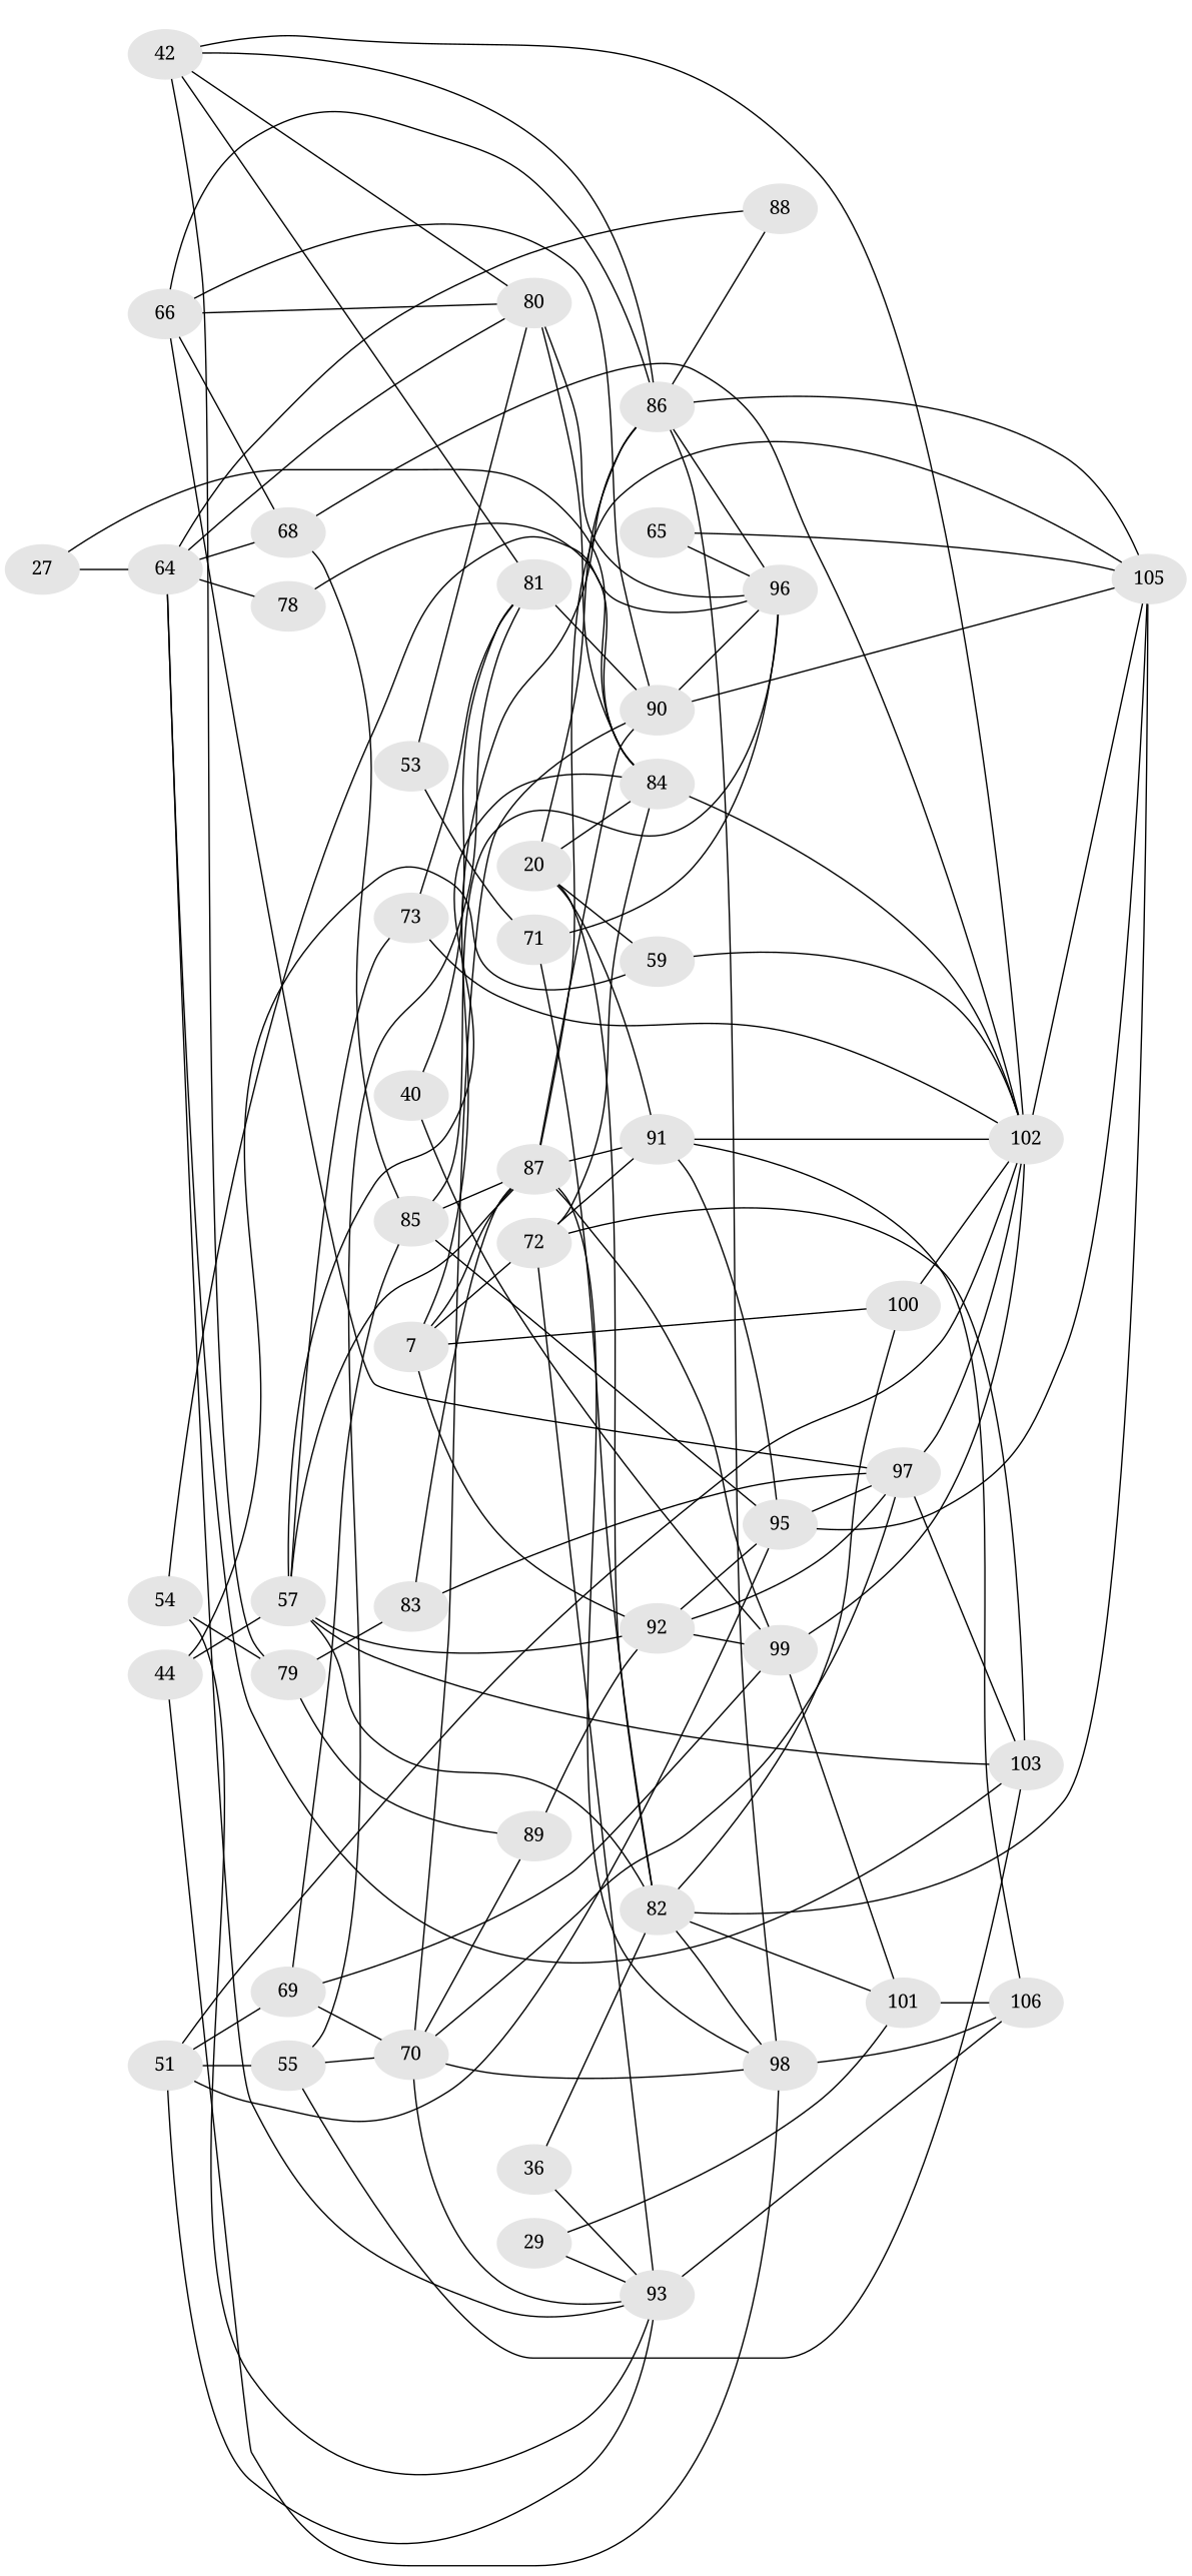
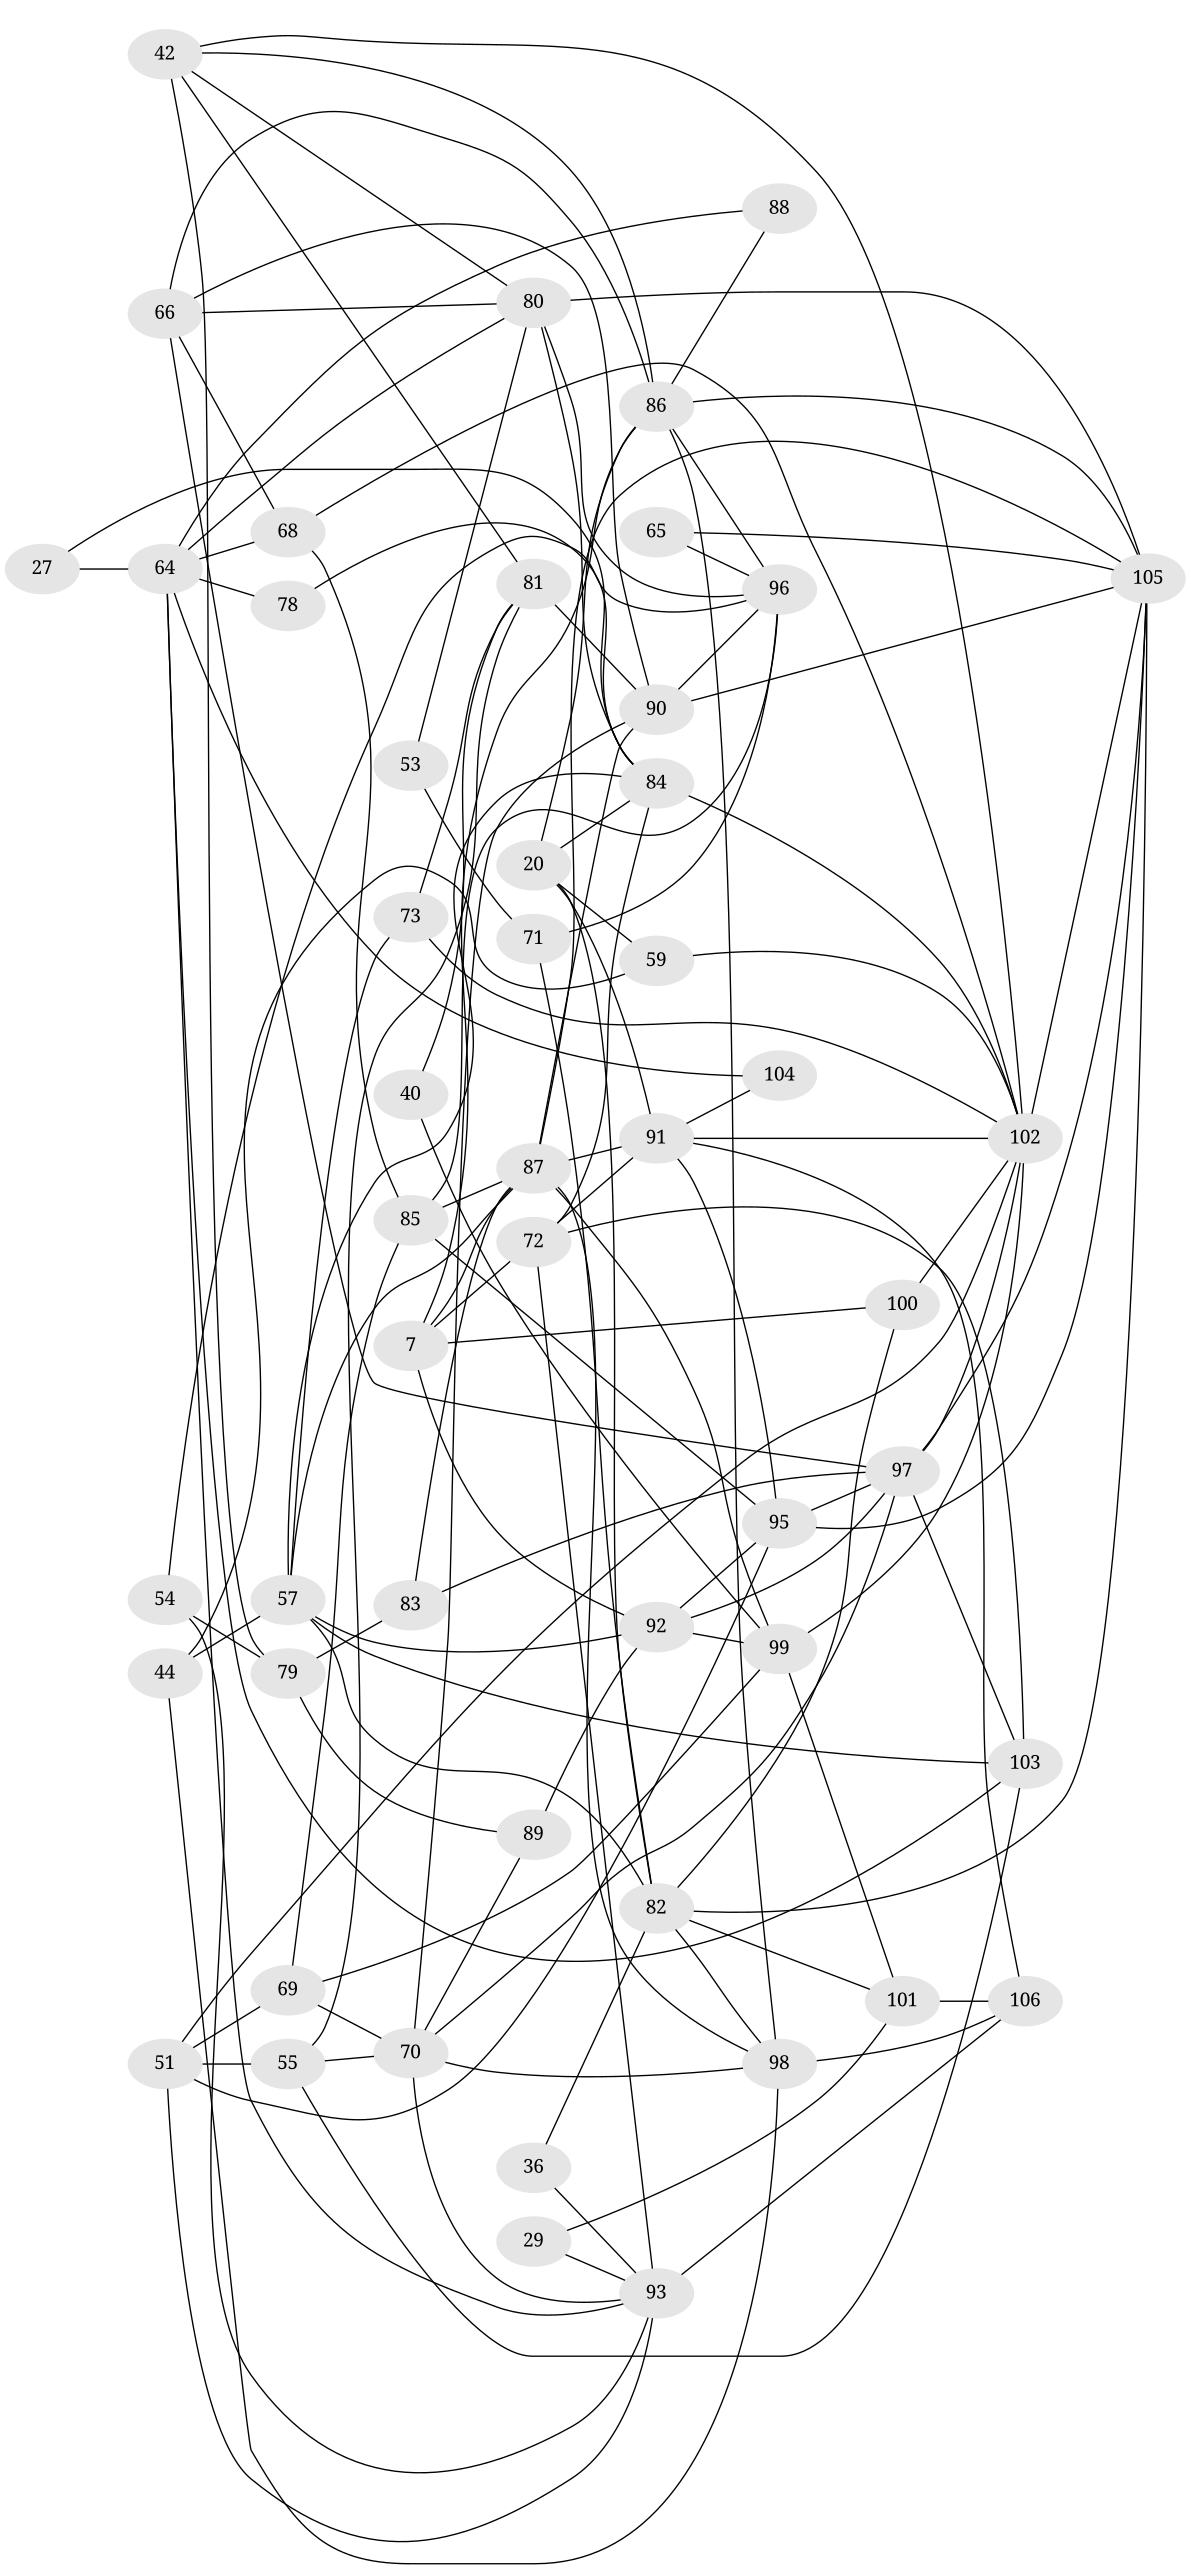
  graph {
    fontname="Noto Serif"
    rankdir=LR
    node [color=gray90 fontname="Noto Serif" style=filled]
    edge [fontname="Noto Serif"]
    72 [super="+3"]
    84 [super="+41+70"]
    91 [super="+32+21"]
    93 [super="+67+56"]
    103 [super="+1"]
    7
    86 [super="+45+30"]
    87 [super="+38+61"]
    92 [super="+39"]
    100 [super="+28"]
    98 [super="+43+77"]
    96 [super="+6+8"]
    88
    105 [super="+52+31"]
    99 [super="+2+63"]
    90 [super="+34+37"]
    95 [super="+74"]
    97 [super="+49+48"]
    102 [super="+11+60"]
    20
    59
    82
    101 [super="+58"]
+   104
    106 [super="+17+33"]
    27 [super="+9"]
    64
    80 [super="+16+35"]
    68 [super="+14"]
    78
    29
    36
    81 [super="+10"]
    40
    42 [super="+18"]
    79
    89
    83
    57 [super="+50"]
    73
    44
    55 [super="+24"]
    n43 [label=70 super="+23+22"]
    51
    69 [super="+15"]
    85 [super="+62"]
    53
    71
    54
    65
    66
    72 -- 84
    72 -- 91
    72 -- 93
    72 -- 103
    84 -- 102
    91 -- 95 [weight=3]
    91 -- 102 [weight=3]
+   91 -- 104
    91 -- 106 [weight=2]
    93 -- 106
    7 -- 72
    7 -- 86
    7 -- 87 [weight=2]
    7 -- 92
    7 -- 100
    86 -- 98
    86 -- 96 [weight=2]
    86 -- 88
    86 -- 105 [weight=2]
    87 -- 91 [weight=2]
    87 -- 98 [weight=2]
    87 -- 105
    87 -- 99
    87 -- 90
    92 -- 99
    92 -- 95
    92 -- 97 [weight=2]
    100 -- 102 [weight=2]
    98 -- 106 [weight=2]
    99 -- 102
    99 -- 101
    90 -- 96 [weight=2]
    90 -- 105 [weight=2]
    95 -- 105
    95 -- 97
    97 -- 103
+   97 -- 105
    97 -- 102 [weight=2]
    102 -- 105
    20 -- 84
    20 -- 91
    20 -- 86
    20 -- 59
    20 -- 82
    59 -- 102
    82 -- 100
    82 -- 98
    82 -- 105
    82 -- 101
    101 -- 106 [weight=2]
    27 -- 84
    27 -- 64 [weight=2]
    64 -- 93
    64 -- 103
    64 -- 88
+   64 -- 104
    64 -- 80
    64 -- 68
    64 -- 78
    80 -- 84 [weight=2]
    80 -- 96 [weight=3]
+   80 -- 105
    68 -- 102 [weight=2]
    68 -- 85
    78 -- 84
    29 -- 93
    29 -- 101
    36 -- 93
    36 -- 82
    81 -- 90
    40 -- 99
    40 -- 81
    42 -- 86
    42 -- 102
    42 -- 80
    42 -- 81
    42 -- 79
    79 -- 89
    79 -- 83
    89 -- 92
    83 -- 87
    83 -- 97
    57 -- 84
    57 -- 103
    57 -- 87
    57 -- 92
    57 -- 82 [weight=2]
    57 -- 73
    73 -- 102
    73 -- 81
    44 -- 98
    44 -- 59
    44 -- 57
    55 -- 103
    55 -- 81
    55 -- n43
    n43 -- 93 [weight=2]
    n43 -- 98
    n43 -- 90 [weight=2]
    n43 -- 97
    n43 -- 89
    51 -- 93
    51 -- 95
    51 -- 102
    51 -- 55
    51 -- 69
    69 -- 99
    69 -- n43
    69 -- 85 [weight=2]
    85 -- 87 [weight=2]
    85 -- 96
    85 -- 95
    53 -- 80
    53 -- 71
    71 -- 96
    71 -- 82
    54 -- 93
    54 -- 96
    54 -- 79
    65 -- 96
    65 -- 105
    66 -- 86
    66 -- 90
    66 -- 97
    66 -- 80
    66 -- 68
  }
